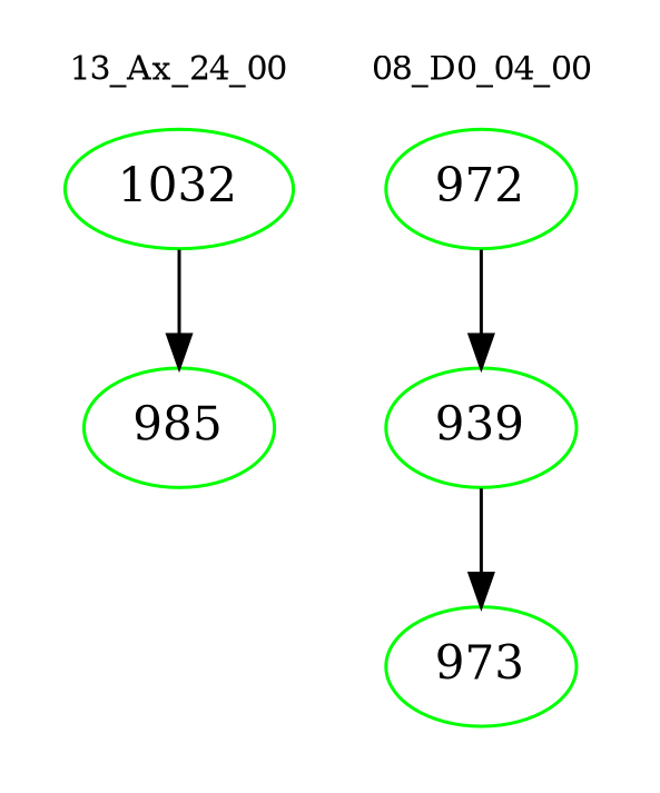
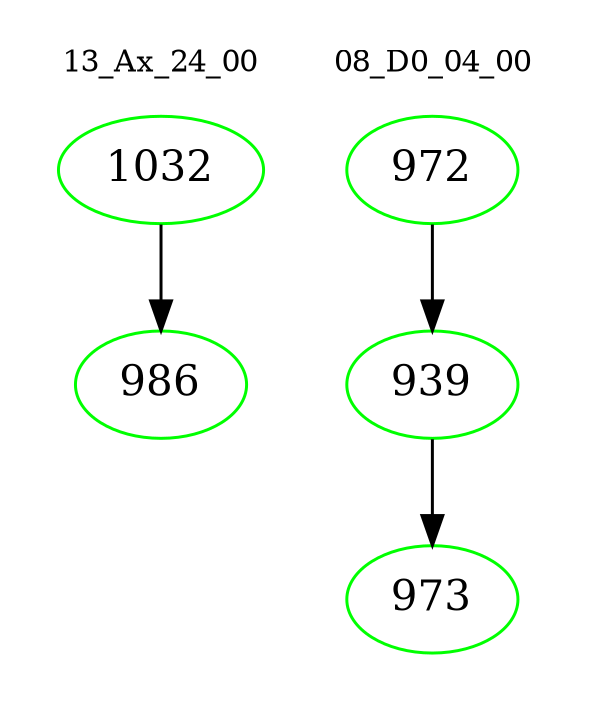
  digraph {
    node [color=green]
    edge [color=black]
    n1 [label=1032]
-   n2 [label=985]
+   n2 [label=986]
    n3 [label=972]
    n4 [label=939]
    n5 [label=973]
    subgraph cluster_1 {
      color=white
      fontsize=10
      label="13_Ax_24_00"
      n1
      n2
    }
    subgraph cluster_2 {
      color=white
      fontsize=10
      label="08_D0_04_00"
      n3
      n4
      n5
    }
    n1 -> n2
    n3 -> n4
    n4 -> n5
  }
